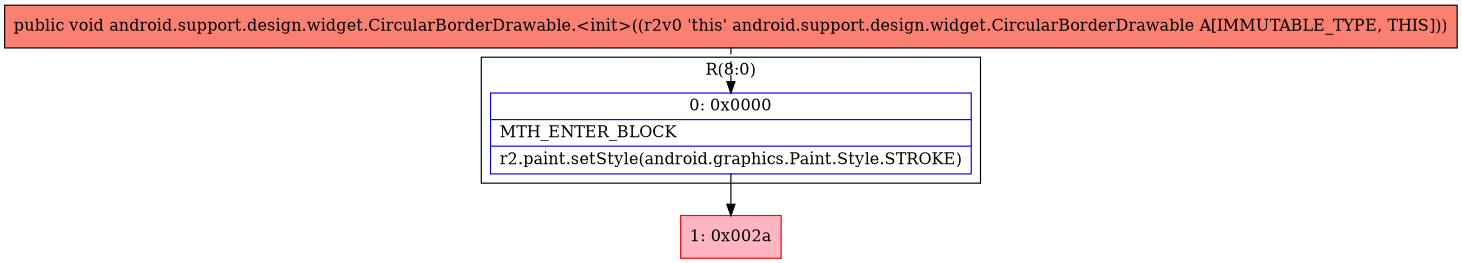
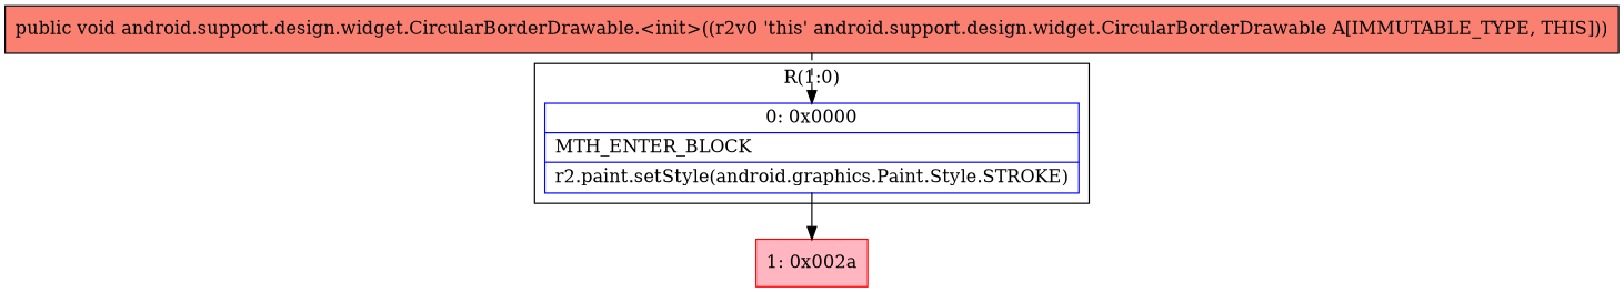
  digraph {
    node [shape=record style=filled]
    n1 [color=blue label="{0\:\ 0x0000|MTH_ENTER_BLOCK\l|r2.paint.setStyle(android.graphics.Paint.Style.STROKE)\l}" fillcolor=white]
    n2 [color=red label="{1\:\ 0x002a}" fillcolor=lightpink]
    n3 [label="{public void android.support.design.widget.CircularBorderDrawable.\<init\>((r2v0 'this' android.support.design.widget.CircularBorderDrawable A[IMMUTABLE_TYPE, THIS])) }" fillcolor=salmon]
    subgraph cluster_1 {
-     label="R(8:0)"
+     label="R(1:0)"
      n1
    }
    n1 -> n2 [style=solid]
    n3 -> n1 [style=dashed]
  }
